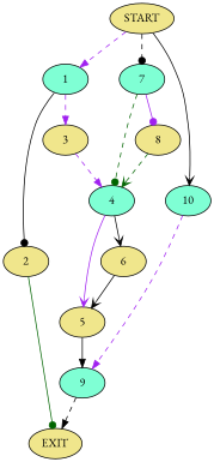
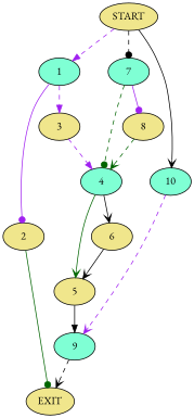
  digraph {
    fontname="EB Garamond"
    node [fillcolor=khaki fontname="EB Garamond" style=filled]
    edge [arrowhead=normal color=black fontname="EB Garamond" style=dashed]
    n1 [label=START]
    1 [fillcolor=aquamarine]
    7 [fillcolor=aquamarine]
    10 [fillcolor=aquamarine]
    2
    3
    4 [fillcolor=aquamarine]
    8
    9 [fillcolor=aquamarine]
    n10 [label=EXIT]
    5
    6
    n1 -> 1 [color=purple]
    n1 -> 7 [arrowhead=dot]
    n1 -> 10 [arrowhead=vee style=solid]
-   1 -> 2 [arrowhead=dot style=solid]
+   1 -> 2 [arrowhead=dot color=purple style=solid]
    1 -> 3 [color=purple]
    7 -> 4 [arrowhead=dot color=darkgreen]
    7 -> 8 [arrowhead=dot color=purple style=solid]
-   10 -> 9 [color=purple]
+   10 -> 9 [arrowhead=vee color=purple]
    2 -> n10 [arrowhead=dot color=darkgreen style=solid]
    3 -> 4 [color=purple]
-   4 -> 5 [arrowhead=vee color=purple style=solid]
+   4 -> 5 [arrowhead=vee color=darkgreen style=solid]
    4 -> 6 [arrowhead=vee style=solid]
    8 -> 4 [arrowhead=vee color=darkgreen]
-   9 -> n10
+   9 -> n10 [arrowhead=vee]
    5 -> 9 [style=solid]
    6 -> 5 [arrowhead=vee style=solid]
  }
